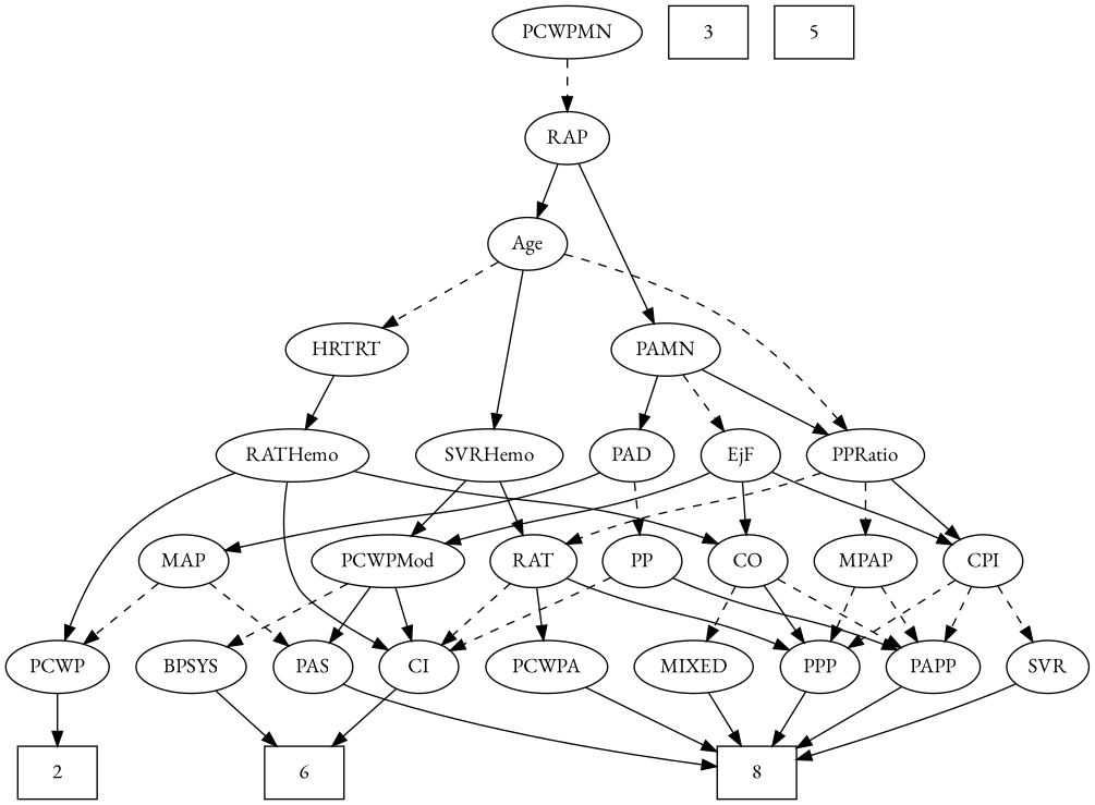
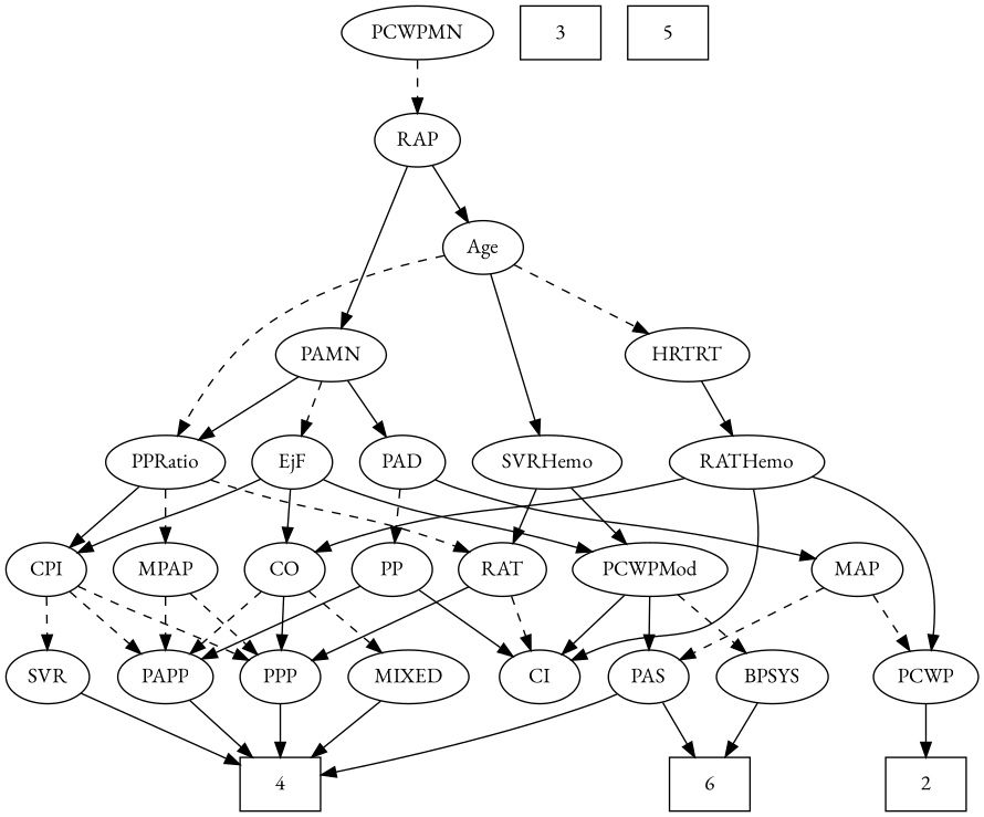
  strict digraph {
    fontname="EB Garamond"
    node [fontname="EB Garamond"]
    edge [fontname="EB Garamond" style=solid]
    n1 [height=0.5 label=6 shape=box width=0.75]
    2 [height=0.5 shape=box width=0.75]
    3 [height=0.5 shape=box width=0.75]
-   4 [height=0.5 shape=box width=0.75 label=8]
+   4 [height=0.5 shape=box width=0.75]
    5 [height=0.5 shape=box width=0.75]
    Age [height=0.5 width=0.75]
    SVRHemo [height=0.5 width=1.3902]
    PPRatio [height=0.5 width=1.1013]
    HRTRT [height=0.5 width=1.1013]
    PCWPMod [height=0.5 width=1.4443]
    RAT [height=0.5 width=0.75827]
    CPI [height=0.5 width=0.75]
    MPAP [height=0.5 width=0.97491]
    RATHemo [height=0.5 width=1.3721]
    BPSYS [height=0.5 width=1.0471]
    PAS [height=0.5 width=0.75]
    CI [height=0.5 width=0.75]
    PPP [height=0.5 width=0.75]
-   PCWPA [height=0.5 width=1.1555]
    PAPP [height=0.5 width=0.88464]
    SVR [height=0.5 width=0.77632]
    CO [height=0.5 width=0.75]
    PCWP [height=0.5 width=0.97491]
    EjF [height=0.5 width=0.75]
    MIXED [height=0.5 width=1.1193]
    RAP [height=0.5 width=0.77632]
    PAMN [height=0.5 width=1.011]
    PAD [height=0.5 width=0.79437]
    MAP [height=0.5 width=0.84854]
    PP [height=0.5 width=0.75]
    PCWPMN [height=0.5 width=1.3902]
    Age -> SVRHemo
    Age -> PPRatio [style=dashed]
    Age -> HRTRT [style=dashed]
    SVRHemo -> PCWPMod
    SVRHemo -> RAT
    PPRatio -> RAT [style=dashed]
    PPRatio -> CPI
    PPRatio -> MPAP [style=dashed]
    HRTRT -> RATHemo
    PCWPMod -> BPSYS [style=dashed]
    PCWPMod -> PAS
    PCWPMod -> CI
    RAT -> CI [style=dashed]
    RAT -> PPP
-   RAT -> PCWPA
    CPI -> PPP [style=dashed]
    CPI -> PAPP [style=dashed]
    CPI -> SVR [style=dashed]
    MPAP -> PPP [style=dashed]
    MPAP -> PAPP [style=dashed]
    RATHemo -> CI
    RATHemo -> CO
    RATHemo -> PCWP
    BPSYS -> n1
    PAS -> 4
-   CI -> n1
+   PAS -> n1
    PPP -> 4
-   PCWPA -> 4
    PAPP -> 4
    SVR -> 4
    CO -> PPP
    CO -> PAPP [style=dashed]
    CO -> MIXED [style=dashed]
    PCWP -> 2
    EjF -> PCWPMod
    EjF -> CPI
    EjF -> CO
    MIXED -> 4
    RAP -> Age
    RAP -> PAMN
    PAMN -> PPRatio
    PAMN -> EjF [style=dashed]
    PAMN -> PAD
    PAD -> MAP
    PAD -> PP [style=dashed]
    MAP -> PAS [style=dashed]
    MAP -> PCWP [style=dashed]
-   PP -> CI [style=dashed]
+   PP -> CI
    PP -> PAPP
    PCWPMN -> RAP [style=dashed]
  }
